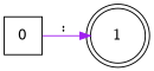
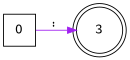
  digraph {
    rankdir=LR
    0 [shape=square]
-   1 [shape=doublecircle]
+   1 [shape=doublecircle label=3]
    0 -> 1 [label=": " color=purple]
  }
